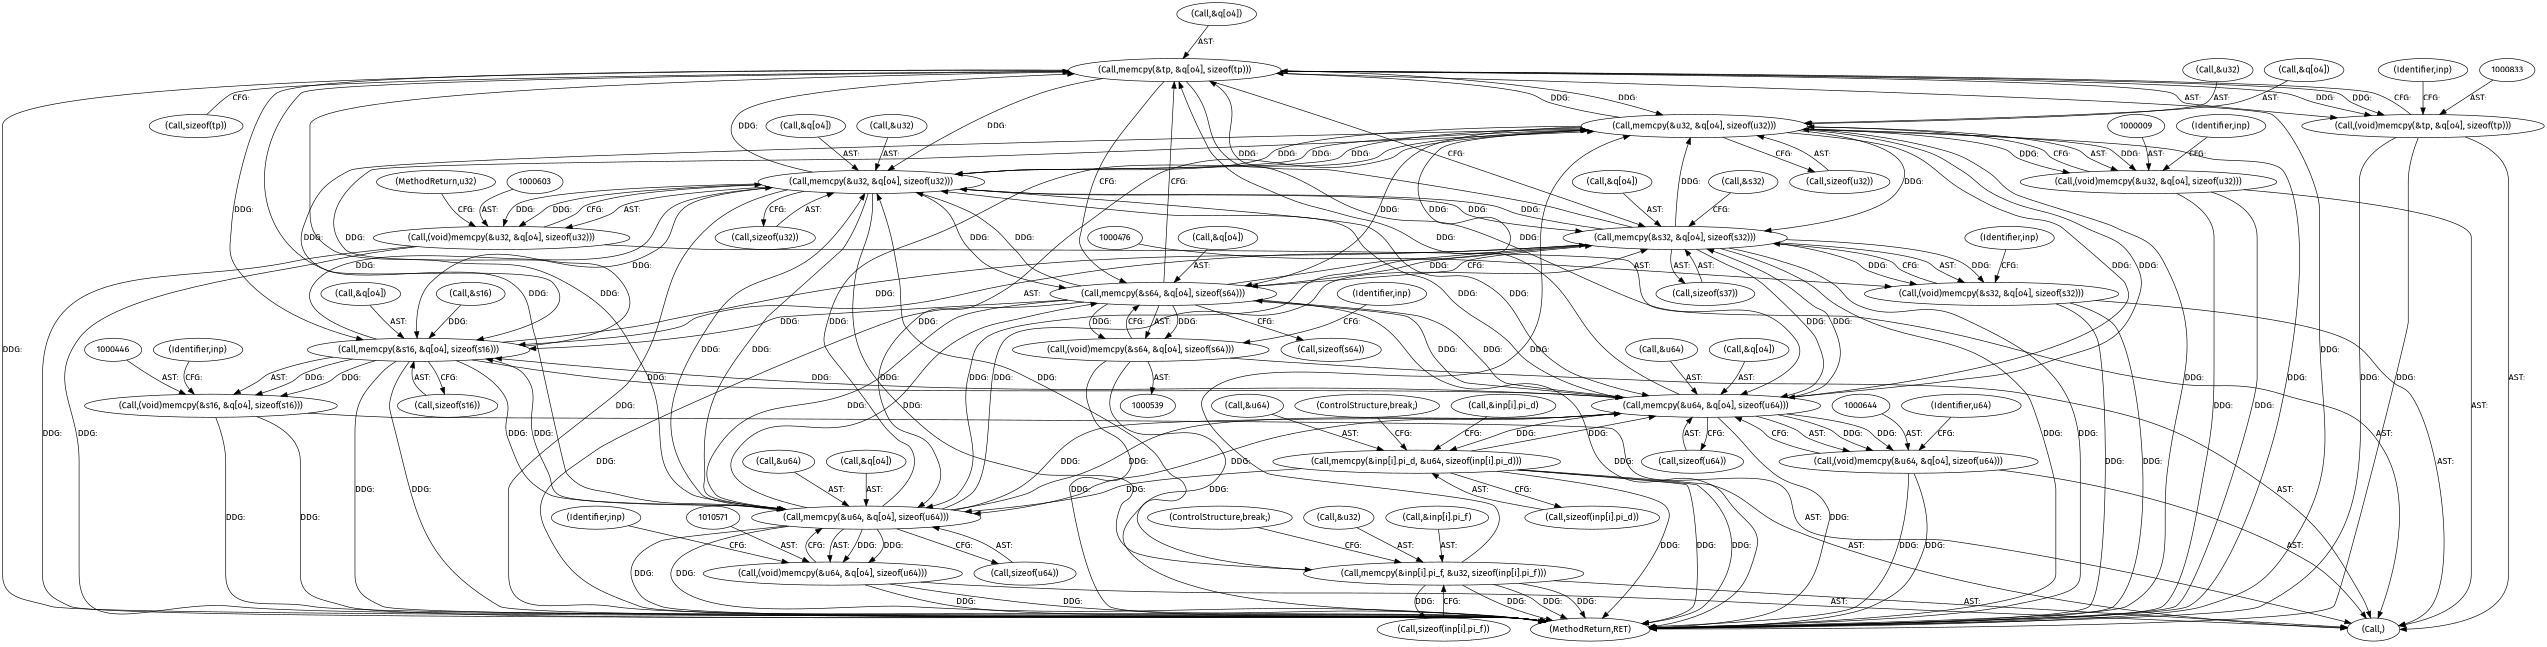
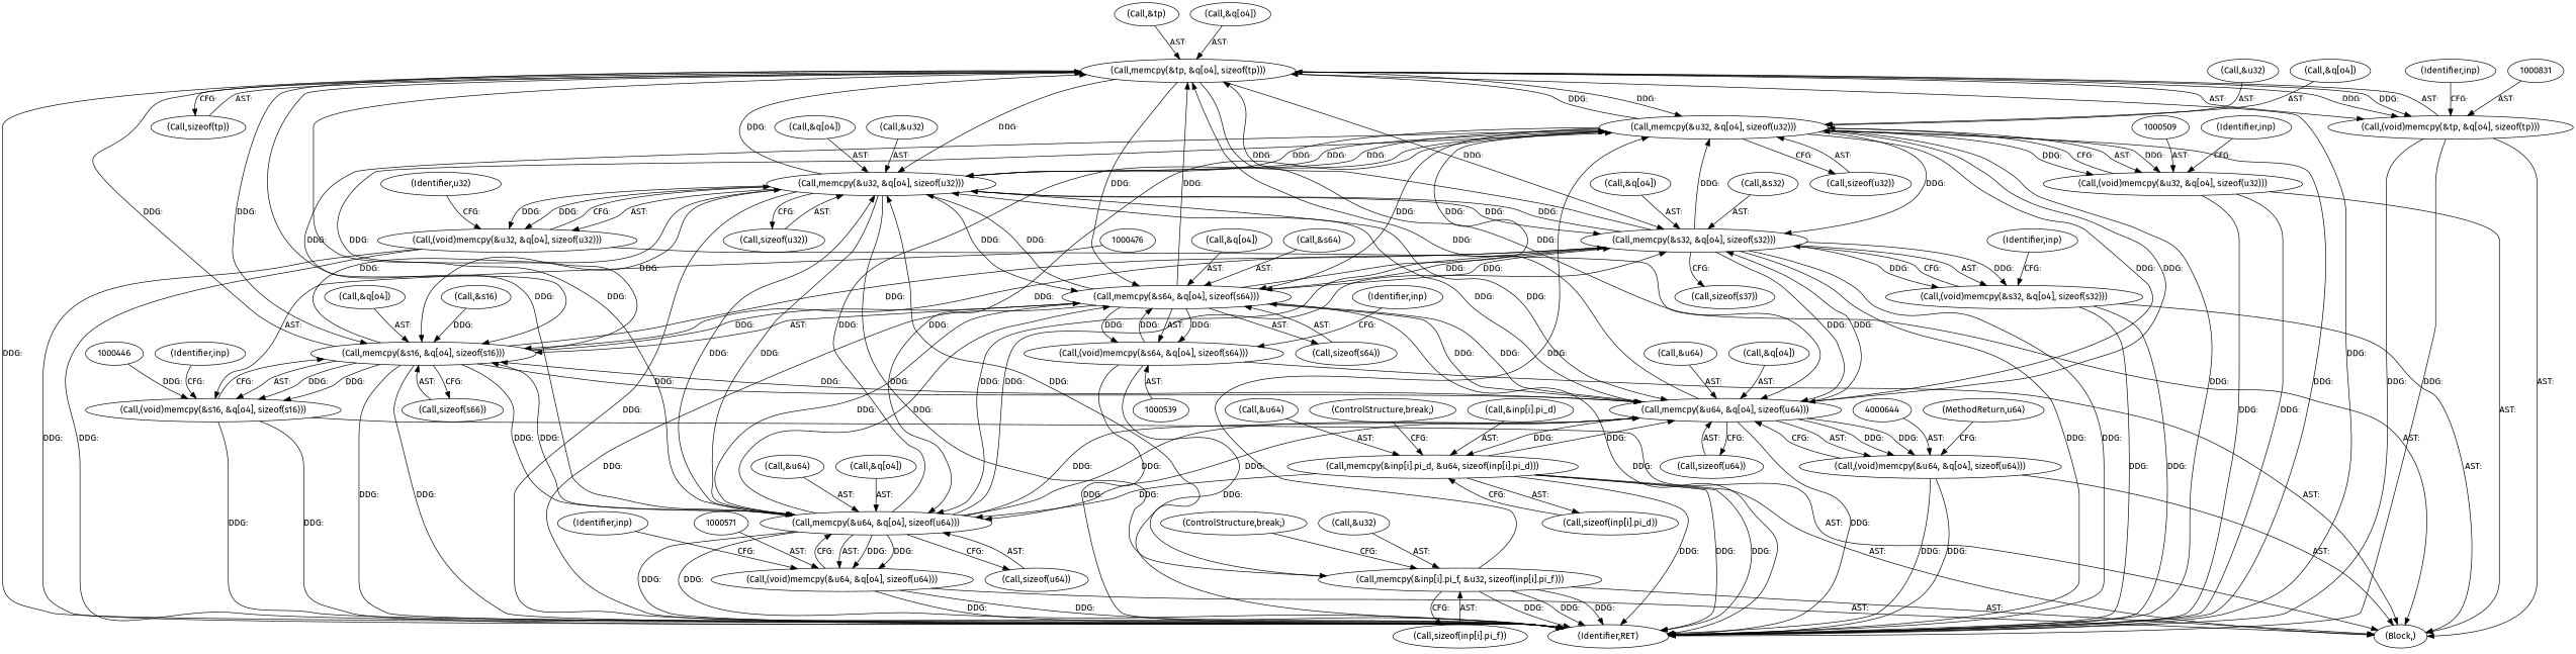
  digraph {
    fontname="Fira Sans"
    node [fontname="Fira Sans"]
    edge [fontname="Fira Sans"]
    n1 [label="(Call,memcpy(&tp, &q[o4], sizeof(tp)))"]
    n2 [label="(Call,memcpy(&u32, &q[o4], sizeof(u32)))"]
    n3 [label="(Call,memcpy(&u32, &q[o4], sizeof(u32)))"]
    n4 [label="(Call,memcpy(&s32, &q[o4], sizeof(s32)))"]
    n5 [label="(Call,memcpy(&s64, &q[o4], sizeof(s64)))"]
    n6 [label="(Call,memcpy(&u64, &q[o4], sizeof(u64)))"]
    n7 [label="(Call,memcpy(&u64, &q[o4], sizeof(u64)))"]
    n8 [label="(Call,memcpy(&s16, &q[o4], sizeof(s16)))"]
    n9 [label="(Call,(void)memcpy(&tp, &q[o4], sizeof(tp)))"]
    n10 [label="(Call,sizeof(tp))"]
-   n11 [label="(MethodReturn,RET)"]
+   n11 [label="(Identifier,RET)"]
    n12 [label="(Call,(void)memcpy(&u32, &q[o4], sizeof(u32)))"]
    n13 [label="(Call,sizeof(u32))"]
    n14 [label="(Call,memcpy(&inp[i].pi_f, &u32, sizeof(inp[i].pi_f)))"]
    n15 [label="(Call,(void)memcpy(&u32, &q[o4], sizeof(u32)))"]
    n16 [label="(Call,sizeof(u32))"]
    n17 [label="(Call,(void)memcpy(&s32, &q[o4], sizeof(s32)))"]
    n18 [label="(Call,sizeof(s37))"]
    n19 [label="(Call,(void)memcpy(&s64, &q[o4], sizeof(s64)))"]
    n20 [label="(Call,sizeof(s64))"]
    n21 [label="(Call,(void)memcpy(&u64, &q[o4], sizeof(u64)))"]
    n22 [label="(Call,sizeof(u64))"]
    n23 [label="(Call,memcpy(&inp[i].pi_d, &u64, sizeof(inp[i].pi_d)))"]
    n24 [label="(Call,(void)memcpy(&u64, &q[o4], sizeof(u64)))"]
    n25 [label="(Call,sizeof(u64))"]
    n26 [label="(Call,(void)memcpy(&s16, &q[o4], sizeof(s16)))"]
-   n27 [label="(Call,sizeof(s16))"]
-   n28 [label="(Call,)"]
+   n27 [label="(Call,sizeof(s66))"]
+   n28 [label="(Block,)"]
    n29 [label="(Call,sizeof(inp[i].pi_f))"]
    n30 [label="(Call,sizeof(inp[i].pi_d))"]
    n31 [label="(Call,&u64)"]
    n32 [label="(Identifier,inp)"]
    n33 [label="(Call,&q[o4])"]
-   n34 [label="(MethodReturn,u32)"]
+   n34 [label="(Identifier,u32)"]
    n35 [label="(Call,&q[o4])"]
    n36 [label="(Call,&u32)"]
+   n37 [label="(Call,&tp)"]
    n38 [label="(Call,&u64)"]
    n39 [label="(Call,&u64)"]
    n40 [label="(Identifier,inp)"]
    n41 [label="(ControlStructure,break;)"]
    n42 [label="(Call,&q[o4])"]
    n43 [label="(Identifier,inp)"]
-   n44 [label="(Identifier,u64)"]
+   n44 [label="(MethodReturn,u64)"]
    n45 [label="(Call,&q[o4])"]
    n46 [label="(Call,&s32)"]
    n47 [label="(Call,&u32)"]
-   n48 [label="(Call,&inp[i].pi_f)"]
    n49 [label="(Identifier,inp)"]
    n50 [label="(Identifier,inp)"]
    n51 [label="(Call,&q[o4])"]
    n52 [label="(ControlStructure,break;)"]
    n53 [label="(Call,&inp[i].pi_d)"]
    n54 [label="(Call,&q[o4])"]
    n55 [label="(Call,&u32)"]
    n56 [label="(Call,&q[o4])"]
    n57 [label="(Identifier,inp)"]
+   n58 [label="(Call,&s64)"]
    n59 [label="(Call,&q[o4])"]
    n60 [label="(Call,&s16)"]
    1000446
    1000476
-   1000509 [label=1000009]
+   1000509
    1000539
-   1000571 [label=1010571]
-   1000603
-   1000644
-   1000831 [label=1000833]
+   1000571
+   1000644 [label=4000644]
+   1000831
    n1 -> n2 [label="DDG: "]
    n1 -> n3 [label="DDG: "]
-   n1 -> n4 [label="CFG: "]
-   n1 -> n5 [label="CFG: "]
+   n1 -> n4 [label="DDG: "]
+   n1 -> n5 [label="DDG: "]
    n1 -> n6 [label="DDG: "]
    n1 -> n7 [label="DDG: "]
    n1 -> n8 [label="DDG: "]
    n1 -> n9 [label="AST: "]
    n1 -> n9 [label="DDG: "]
    n1 -> n9 [label="DDG: "]
+   n1 -> n10 [label="CFG: "]
    n1 -> n11 [label="DDG: "]
    n1 -> n11 [label="DDG: "]
    n2 -> n1 [label="DDG: "]
    n2 -> n3 [label="DDG: "]
    n2 -> n3 [label="DDG: "]
    n2 -> n4 [label="DDG: "]
    n2 -> n5 [label="DDG: "]
    n2 -> n6 [label="DDG: "]
    n2 -> n7 [label="DDG: "]
    n2 -> n8 [label="DDG: "]
    n2 -> n11 [label="DDG: "]
    n2 -> n11 [label="DDG: "]
    n2 -> n12 [label="AST: "]
    n2 -> n12 [label="DDG: "]
    n2 -> n12 [label="DDG: "]
    n2 -> n13 [label="CFG: "]
    n3 -> n1 [label="DDG: "]
    n3 -> n2 [label="DDG: "]
    n3 -> n4 [label="DDG: "]
    n3 -> n5 [label="DDG: "]
    n3 -> n6 [label="DDG: "]
    n3 -> n7 [label="DDG: "]
    n3 -> n8 [label="DDG: "]
    n3 -> n11 [label="DDG: "]
    n3 -> n14 [label="DDG: "]
    n3 -> n15 [label="AST: "]
    n3 -> n15 [label="DDG: "]
    n3 -> n15 [label="DDG: "]
    n3 -> n16 [label="CFG: "]
    n4 -> n1 [label="DDG: "]
    n4 -> n2 [label="DDG: "]
    n4 -> n3 [label="DDG: "]
    n4 -> n5 [label="DDG: "]
    n4 -> n6 [label="DDG: "]
    n4 -> n7 [label="DDG: "]
-   n4 -> n8 [label="AST: "]
+   n4 -> n8 [label="DDG: "]
    n4 -> n11 [label="DDG: "]
    n4 -> n11 [label="DDG: "]
    n4 -> n17 [label="AST: "]
    n4 -> n17 [label="DDG: "]
    n4 -> n17 [label="DDG: "]
-   n4 -> n18 [label="AST: "]
-   n5 -> n1 [label="CFG: "]
+   n4 -> n18 [label="CFG: "]
+   n5 -> n1 [label="DDG: "]
    n5 -> n2 [label="DDG: "]
    n5 -> n3 [label="DDG: "]
-   n5 -> n4 [label="CFG: "]
+   n5 -> n4 [label="DDG: "]
    n5 -> n6 [label="DDG: "]
    n5 -> n7 [label="DDG: "]
-   n5 -> n8 [label="DDG: "]
+   n5 -> n8 [label="AST: "]
    n5 -> n11 [label="DDG: "]
    n5 -> n11 [label="DDG: "]
    n5 -> n19 [label="AST: "]
    n5 -> n19 [label="DDG: "]
    n5 -> n19 [label="DDG: "]
-   n5 -> n20 [label="CFG: "]
+   n5 -> n20 [label="AST: "]
    n6 -> n1 [label="DDG: "]
    n6 -> n2 [label="DDG: "]
    n6 -> n3 [label="DDG: "]
    n6 -> n4 [label="DDG: "]
    n6 -> n5 [label="DDG: "]
    n6 -> n7 [label="DDG: "]
    n6 -> n7 [label="DDG: "]
    n6 -> n8 [label="DDG: "]
    n6 -> n11 [label="DDG: "]
    n6 -> n11 [label="DDG: "]
    n6 -> n21 [label="AST: "]
    n6 -> n21 [label="DDG: "]
    n6 -> n21 [label="DDG: "]
    n6 -> n22 [label="CFG: "]
    n7 -> n1 [label="DDG: "]
    n7 -> n2 [label="DDG: "]
    n7 -> n3 [label="DDG: "]
    n7 -> n4 [label="DDG: "]
    n7 -> n5 [label="DDG: "]
    n7 -> n6 [label="DDG: "]
    n7 -> n8 [label="DDG: "]
    n7 -> n11 [label="DDG: "]
    n7 -> n23 [label="DDG: "]
    n7 -> n24 [label="AST: "]
    n7 -> n24 [label="DDG: "]
    n7 -> n24 [label="DDG: "]
    n7 -> n25 [label="CFG: "]
+   n8 -> n1 [label="DDG: "]
    n8 -> n2 [label="DDG: "]
    n8 -> n3 [label="DDG: "]
    n8 -> n4 [label="DDG: "]
+   n8 -> n5 [label="DDG: "]
    n8 -> n6 [label="DDG: "]
    n8 -> n7 [label="DDG: "]
    n8 -> n11 [label="DDG: "]
    n8 -> n11 [label="DDG: "]
    n8 -> n26 [label="AST: "]
    n8 -> n26 [label="DDG: "]
    n8 -> n26 [label="DDG: "]
    n8 -> n27 [label="CFG: "]
-   n9 -> n1 [label="CFG: "]
+   n9 -> n1 [label="AST: "]
    n9 -> n11 [label="DDG: "]
    n9 -> n11 [label="DDG: "]
    n9 -> n28 [label="AST: "]
-   n10 -> n1 [label="CFG: "]
+   n10 -> n1 [label="AST: "]
    n12 -> n2 [label="CFG: "]
    n12 -> n11 [label="DDG: "]
    n12 -> n11 [label="DDG: "]
    n12 -> n28 [label="AST: "]
    n13 -> n2 [label="AST: "]
    n14 -> n2 [label="DDG: "]
    n14 -> n3 [label="DDG: "]
    n14 -> n11 [label="DDG: "]
    n14 -> n11 [label="DDG: "]
    n14 -> n11 [label="DDG: "]
    n14 -> n28 [label="AST: "]
-   n14 -> n29 [label="DDG: "]
+   n14 -> n29 [label="CFG: "]
    n15 -> n3 [label="CFG: "]
    n15 -> n11 [label="DDG: "]
    n15 -> n11 [label="DDG: "]
    n15 -> n28 [label="AST: "]
    n16 -> n3 [label="AST: "]
    n17 -> n4 [label="CFG: "]
    n17 -> n11 [label="DDG: "]
    n17 -> n11 [label="DDG: "]
    n17 -> n28 [label="AST: "]
-   n18 -> n4 [label="AST: "]
-   n19 -> n5 [label="CFG: "]
+   n19 -> n5 [label="DDG: "]
    n19 -> n11 [label="DDG: "]
    n19 -> n11 [label="DDG: "]
    n19 -> n28 [label="AST: "]
+   n20 -> n5 [label="AST: "]
    n21 -> n6 [label="CFG: "]
    n21 -> n11 [label="DDG: "]
    n21 -> n11 [label="DDG: "]
    n21 -> n28 [label="AST: "]
    n22 -> n6 [label="AST: "]
    n23 -> n6 [label="DDG: "]
    n23 -> n7 [label="DDG: "]
    n23 -> n11 [label="DDG: "]
    n23 -> n11 [label="DDG: "]
    n23 -> n11 [label="DDG: "]
    n23 -> n28 [label="AST: "]
-   n23 -> n30 [label="CFG: "]
+   n23 -> n30 [label="AST: "]
    n24 -> n7 [label="CFG: "]
    n24 -> n11 [label="DDG: "]
    n24 -> n11 [label="DDG: "]
    n24 -> n28 [label="AST: "]
    n25 -> n7 [label="AST: "]
+   n26 -> n8 [label="CFG: "]
    n26 -> n11 [label="DDG: "]
    n26 -> n11 [label="DDG: "]
    n26 -> n28 [label="AST: "]
    n27 -> n8 [label="AST: "]
-   n29 -> n14 [label="CFG: "]
-   n30 -> n23 [label="AST: "]
+   n29 -> n14 [label="AST: "]
+   n30 -> n23 [label="CFG: "]
    n31 -> n6 [label="AST: "]
    n32 -> n17 [label="CFG: "]
    n33 -> n6 [label="AST: "]
    n34 -> n15 [label="CFG: "]
    n35 -> n5 [label="AST: "]
    n36 -> n14 [label="AST: "]
+   n37 -> n1 [label="AST: "]
    n38 -> n23 [label="AST: "]
    n39 -> n7 [label="AST: "]
    n40 -> n9 [label="CFG: "]
    n41 -> n23 [label="CFG: "]
    n42 -> n4 [label="AST: "]
    n43 -> n12 [label="CFG: "]
    n44 -> n24 [label="CFG: "]
    n45 -> n1 [label="AST: "]
-   n46 -> n4 [label="CFG: "]
+   n46 -> n4 [label="AST: "]
    n47 -> n2 [label="AST: "]
-   n48 -> n14 [label="AST: "]
    n49 -> n26 [label="CFG: "]
    n50 -> n19 [label="CFG: "]
    n51 -> n8 [label="AST: "]
    n52 -> n14 [label="CFG: "]
-   n53 -> n23 [label="CFG: "]
+   n53 -> n23 [label="AST: "]
    n54 -> n3 [label="AST: "]
    n55 -> n3 [label="AST: "]
    n56 -> n7 [label="AST: "]
    n57 -> n21 [label="CFG: "]
+   n58 -> n5 [label="AST: "]
    n59 -> n2 [label="AST: "]
    n60 -> n8 [label="DDG: "]
-   1000446 -> n26 [label="AST: "]
-   1000476 -> n17 [label="AST: "]
+   1000446 -> n26 [label="DDG: "]
+   1000476 -> n26 [label="AST: "]
    1000509 -> n12 [label="AST: "]
-   n19 -> 1000539 [label="AST: "]
+   1000539 -> n19 [label="AST: "]
    1000571 -> n21 [label="AST: "]
-   1000603 -> n15 [label="AST: "]
    1000644 -> n24 [label="AST: "]
    1000831 -> n9 [label="AST: "]
  }
